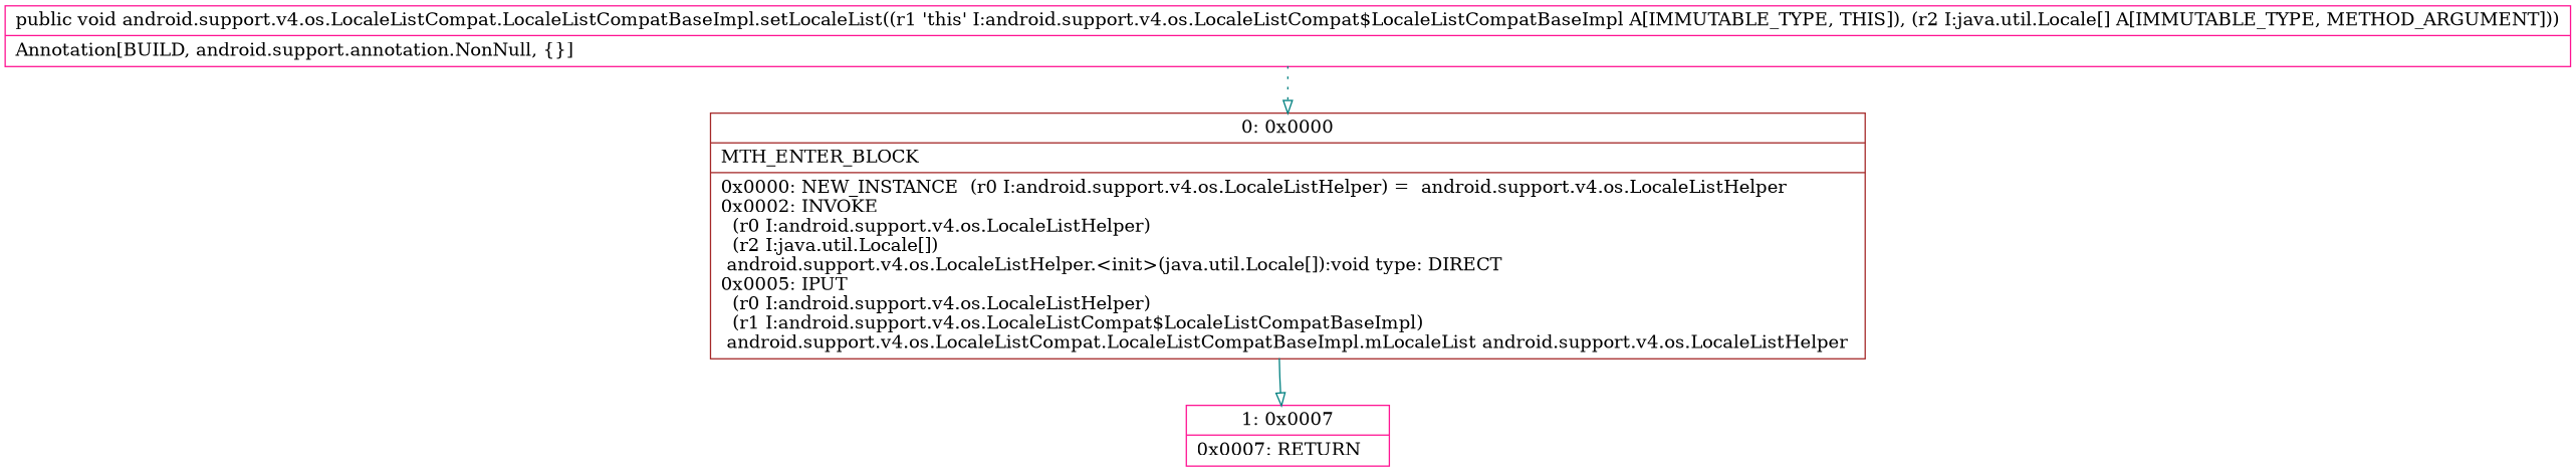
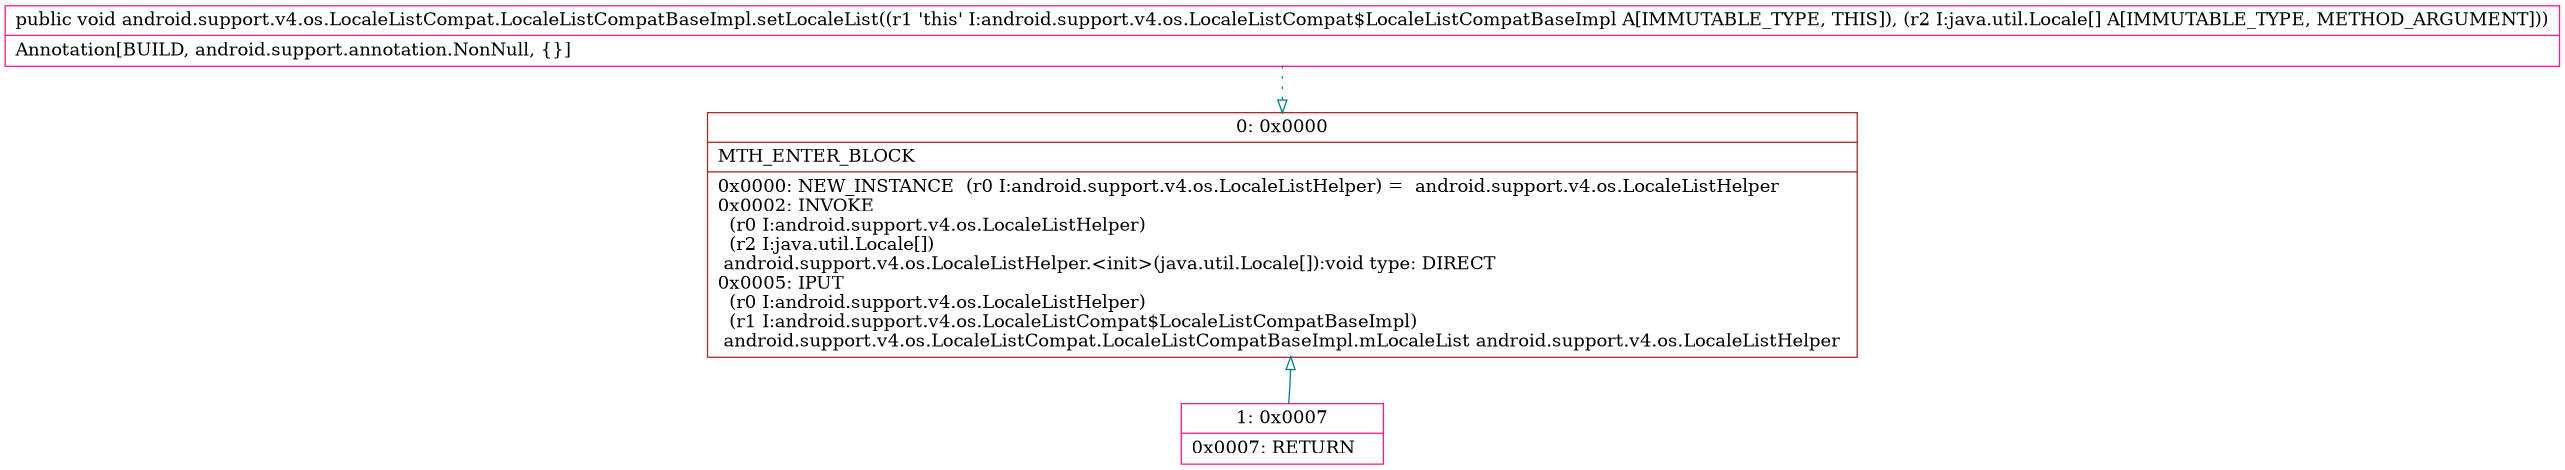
  digraph {
    node [shape=record color=deeppink]
    edge [color=teal arrowhead=onormal]
    n1 [label="{0\:\ 0x0000|MTH_ENTER_BLOCK\l|0x0000: NEW_INSTANCE  (r0 I:android.support.v4.os.LocaleListHelper) =  android.support.v4.os.LocaleListHelper \l0x0002: INVOKE  \l  (r0 I:android.support.v4.os.LocaleListHelper)\l  (r2 I:java.util.Locale[])\l android.support.v4.os.LocaleListHelper.\<init\>(java.util.Locale[]):void type: DIRECT \l0x0005: IPUT  \l  (r0 I:android.support.v4.os.LocaleListHelper)\l  (r1 I:android.support.v4.os.LocaleListCompat$LocaleListCompatBaseImpl)\l android.support.v4.os.LocaleListCompat.LocaleListCompatBaseImpl.mLocaleList android.support.v4.os.LocaleListHelper \l}" color=brown]
    n2 [label="{1\:\ 0x0007|0x0007: RETURN   \l}"]
    n3 [label="{public void android.support.v4.os.LocaleListCompat.LocaleListCompatBaseImpl.setLocaleList((r1 'this' I:android.support.v4.os.LocaleListCompat$LocaleListCompatBaseImpl A[IMMUTABLE_TYPE, THIS]), (r2 I:java.util.Locale[] A[IMMUTABLE_TYPE, METHOD_ARGUMENT]))  | Annotation[BUILD, android.support.annotation.NonNull, \{\}]\l}"]
-   n1 -> n2 [style=solid]
+   n2 -> n1 [style=solid]
    n3 -> n1 [style=dotted]
  }
